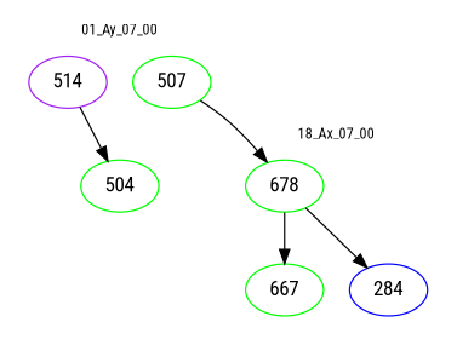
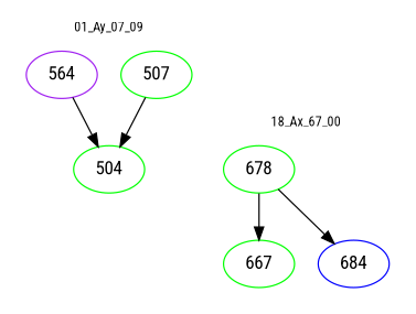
  digraph {
    fontname="Roboto Condensed"
    node [color=green fontname="Roboto Condensed"]
    edge [color=black fontname="Roboto Condensed"]
    n1 [label=507]
    n2 [label=504]
-   n3 [color=purple label=514]
+   n3 [color=purple label=564]
    n4 [label=678]
    n5 [label=667]
-   n6 [color=blue label=284]
+   n6 [color=blue label=684]
    subgraph cluster_1 {
      color=white
      fontsize=10
-     label="01_Ay_07_00"
+     label="01_Ay_07_09"
      n1
      n2
      n3
    }
    subgraph cluster_2 {
      color=white
      fontsize=10
-     label="18_Ax_07_00"
+     label="18_Ax_67_00"
      n4
      n5
      n6
    }
-   n1 -> n4
+   n1 -> n2
    n3 -> n2
    n4 -> n5
    n4 -> n6
  }
